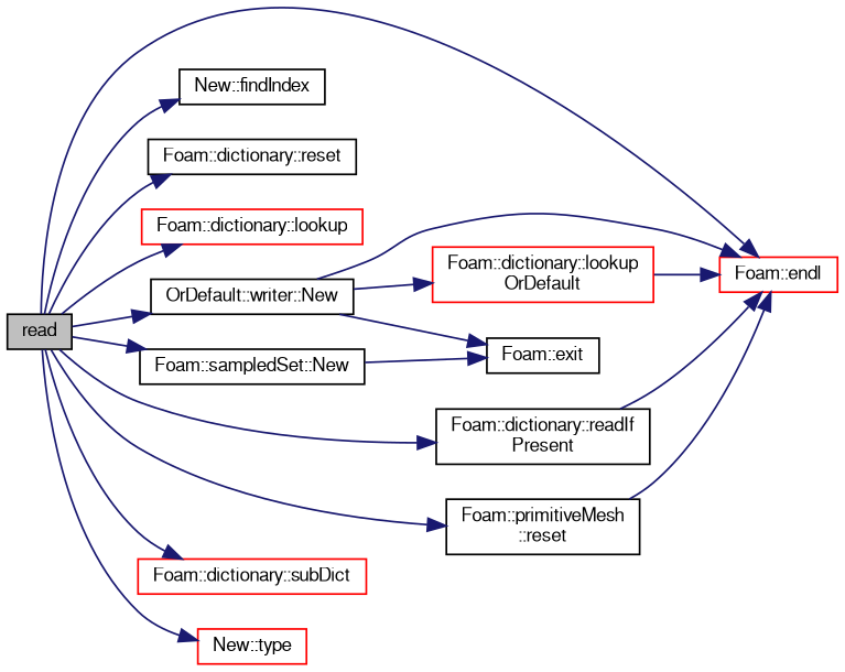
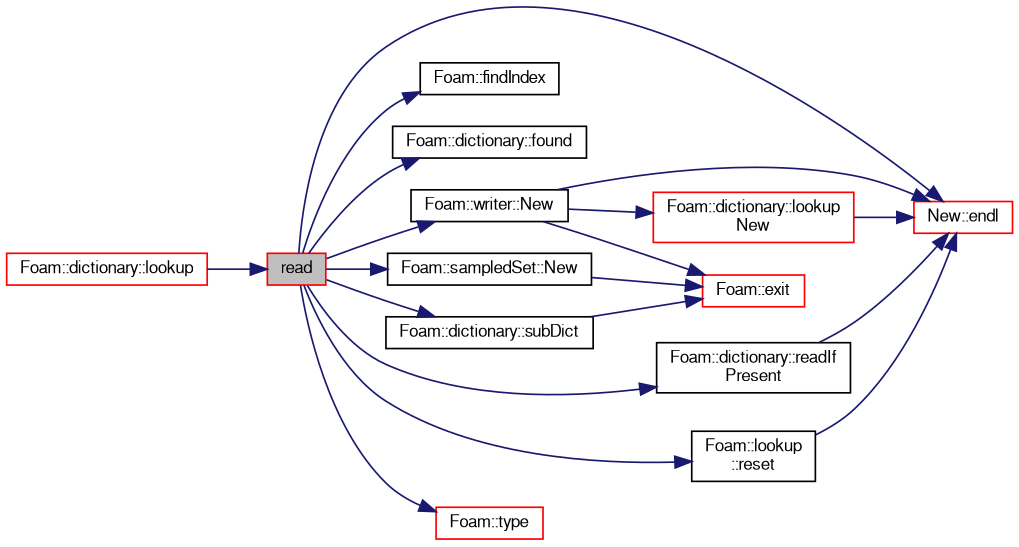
  digraph {
    rankdir=LR
    node [color=black fontname=FreeSans fontsize=10 shape=record]
    edge [color=midnightblue fontname=FreeSans fontsize=10 labelfontname=FreeSans labelfontsize=10 style=solid]
-   n1 [fillcolor=grey75 fontcolor=black height=0.2 label=read style=filled width=0.4]
-   n2 [color=red height=0.2 label="Foam::endl" width=0.4]
-   n3 [height=0.2 label="New::findIndex" width=0.4]
-   n4 [height=0.2 label="Foam::dictionary::reset" width=0.4]
+   n1 [color=red fillcolor=grey75 fontcolor=black height=0.2 label=read style=filled width=0.4]
+   n2 [color=red height=0.2 label="New::endl" width=0.4]
+   n3 [height=0.2 label="Foam::findIndex" width=0.4]
+   n4 [height=0.2 label="Foam::dictionary::found" width=0.4]
    n5 [color=red height=0.2 label="Foam::dictionary::lookup" width=0.4]
-   n6 [height=0.2 label="OrDefault::writer::New" width=0.4]
+   n6 [height=0.2 label="Foam::writer::New" width=0.4]
    n7 [height=0.2 label="Foam::sampledSet::New" width=0.4]
    n8 [height=0.2 label="Foam::dictionary::readIf\lPresent" width=0.4]
-   n9 [height=0.2 label="Foam::primitiveMesh\l::reset" width=0.4]
-   n10 [color=red height=0.2 label="Foam::dictionary::subDict" width=0.4]
-   n11 [color=red height=0.2 label="New::type" width=0.4]
-   n12 [height=0.2 label="Foam::exit" width=0.4]
-   n13 [color=red height=0.2 label="Foam::dictionary::lookup\lOrDefault" width=0.4]
+   n9 [height=0.2 label="Foam::lookup\l::reset" width=0.4]
+   n10 [height=0.2 label="Foam::dictionary::subDict" width=0.4]
+   n11 [color=red height=0.2 label="Foam::type" width=0.4]
+   n12 [color=red height=0.2 label="Foam::exit" width=0.4]
+   n13 [color=red height=0.2 label="Foam::dictionary::lookup\lNew" width=0.4]
    n1 -> n2
    n1 -> n3
    n1 -> n4
-   n1 -> n5
+   n5 -> n1
    n1 -> n6
    n1 -> n7
    n1 -> n8
    n1 -> n9
    n1 -> n10
    n1 -> n11
    n6 -> n2
    n6 -> n12
    n6 -> n13
    n7 -> n12
    n8 -> n2
    n9 -> n2
+   n10 -> n12
    n13 -> n2
  }
